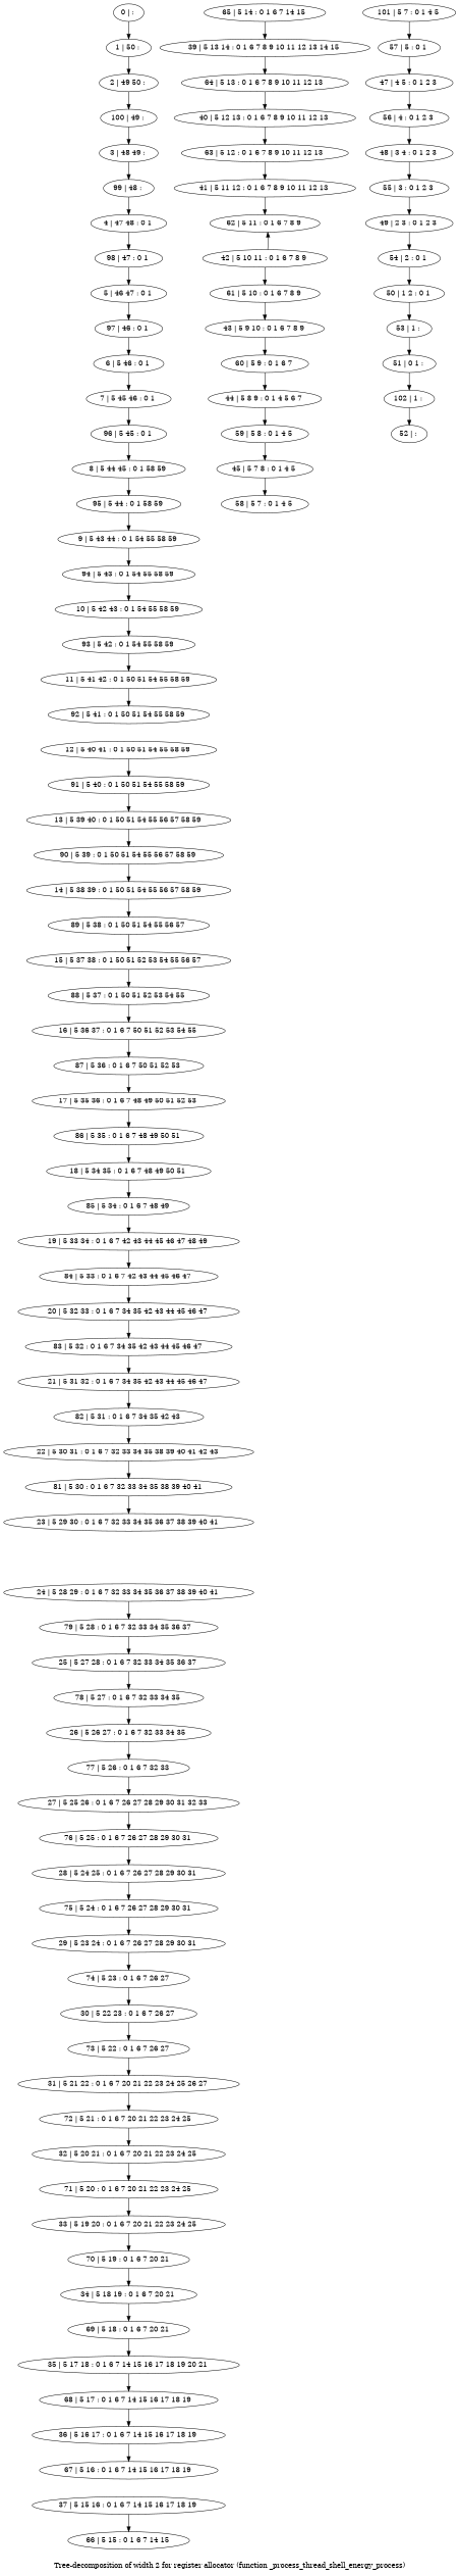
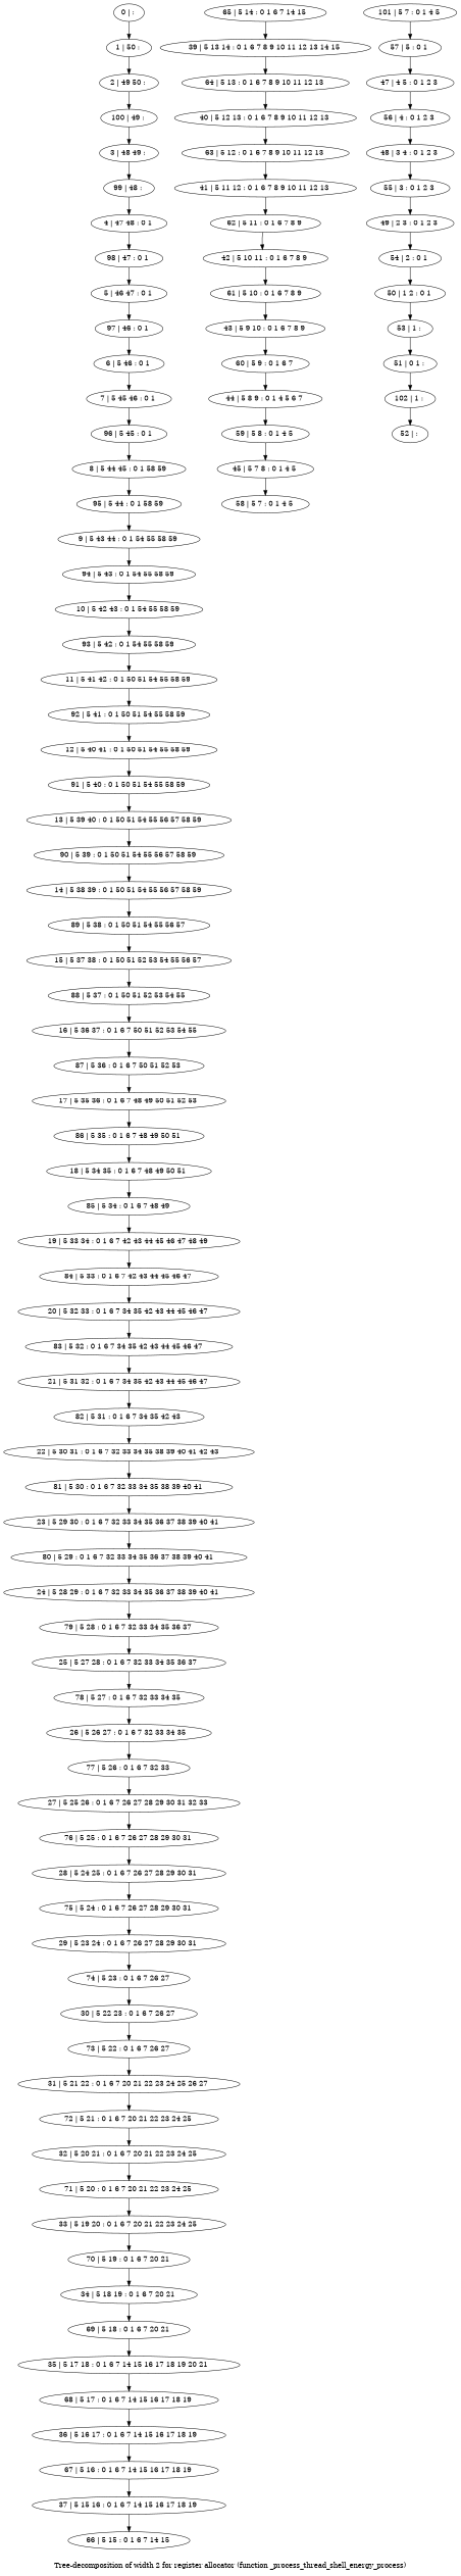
  digraph {
    label="Tree-decomposition of width 2 for register allocator (function _process_thread_shell_energy_process)"
    n1 [label="0 | : "]
    n2 [label="1 | 50 : "]
    n3 [label="2 | 49 50 : "]
    n4 [label="100 | 49 : "]
    n5 [label="3 | 48 49 : "]
    n6 [label="99 | 48 : "]
    n7 [label="4 | 47 48 : 0 1 "]
    n8 [label="98 | 47 : 0 1 "]
    n9 [label="5 | 46 47 : 0 1 "]
    n10 [label="97 | 46 : 0 1 "]
    n11 [label="6 | 5 46 : 0 1 "]
    n12 [label="7 | 5 45 46 : 0 1 "]
    n13 [label="96 | 5 45 : 0 1 "]
    n14 [label="8 | 5 44 45 : 0 1 58 59 "]
    n15 [label="95 | 5 44 : 0 1 58 59 "]
    n16 [label="9 | 5 43 44 : 0 1 54 55 58 59 "]
    n17 [label="94 | 5 43 : 0 1 54 55 58 59 "]
    n18 [label="10 | 5 42 43 : 0 1 54 55 58 59 "]
    n19 [label="93 | 5 42 : 0 1 54 55 58 59 "]
    n20 [label="11 | 5 41 42 : 0 1 50 51 54 55 58 59 "]
    n21 [label="92 | 5 41 : 0 1 50 51 54 55 58 59 "]
    n22 [label="12 | 5 40 41 : 0 1 50 51 54 55 58 59 "]
    n23 [label="91 | 5 40 : 0 1 50 51 54 55 58 59 "]
    n24 [label="13 | 5 39 40 : 0 1 50 51 54 55 56 57 58 59 "]
    n25 [label="90 | 5 39 : 0 1 50 51 54 55 56 57 58 59 "]
    n26 [label="14 | 5 38 39 : 0 1 50 51 54 55 56 57 58 59 "]
    n27 [label="89 | 5 38 : 0 1 50 51 54 55 56 57 "]
    n28 [label="15 | 5 37 38 : 0 1 50 51 52 53 54 55 56 57 "]
    n29 [label="88 | 5 37 : 0 1 50 51 52 53 54 55 "]
    n30 [label="16 | 5 36 37 : 0 1 6 7 50 51 52 53 54 55 "]
    n31 [label="87 | 5 36 : 0 1 6 7 50 51 52 53 "]
    n32 [label="17 | 5 35 36 : 0 1 6 7 48 49 50 51 52 53 "]
    n33 [label="86 | 5 35 : 0 1 6 7 48 49 50 51 "]
    n34 [label="18 | 5 34 35 : 0 1 6 7 48 49 50 51 "]
    n35 [label="85 | 5 34 : 0 1 6 7 48 49 "]
    n36 [label="19 | 5 33 34 : 0 1 6 7 42 43 44 45 46 47 48 49 "]
    n37 [label="84 | 5 33 : 0 1 6 7 42 43 44 45 46 47 "]
    n38 [label="20 | 5 32 33 : 0 1 6 7 34 35 42 43 44 45 46 47 "]
    n39 [label="83 | 5 32 : 0 1 6 7 34 35 42 43 44 45 46 47 "]
    n40 [label="21 | 5 31 32 : 0 1 6 7 34 35 42 43 44 45 46 47 "]
    n41 [label="82 | 5 31 : 0 1 6 7 34 35 42 43 "]
    n42 [label="22 | 5 30 31 : 0 1 6 7 32 33 34 35 38 39 40 41 42 43 "]
    n43 [label="81 | 5 30 : 0 1 6 7 32 33 34 35 38 39 40 41 "]
    n44 [label="23 | 5 29 30 : 0 1 6 7 32 33 34 35 36 37 38 39 40 41 "]
+   n45 [label="80 | 5 29 : 0 1 6 7 32 33 34 35 36 37 38 39 40 41 "]
    n46 [label="24 | 5 28 29 : 0 1 6 7 32 33 34 35 36 37 38 39 40 41 "]
    n47 [label="79 | 5 28 : 0 1 6 7 32 33 34 35 36 37 "]
    n48 [label="25 | 5 27 28 : 0 1 6 7 32 33 34 35 36 37 "]
    n49 [label="78 | 5 27 : 0 1 6 7 32 33 34 35 "]
    n50 [label="26 | 5 26 27 : 0 1 6 7 32 33 34 35 "]
    n51 [label="77 | 5 26 : 0 1 6 7 32 33 "]
    n52 [label="27 | 5 25 26 : 0 1 6 7 26 27 28 29 30 31 32 33 "]
    n53 [label="76 | 5 25 : 0 1 6 7 26 27 28 29 30 31 "]
    n54 [label="28 | 5 24 25 : 0 1 6 7 26 27 28 29 30 31 "]
    n55 [label="75 | 5 24 : 0 1 6 7 26 27 28 29 30 31 "]
    n56 [label="29 | 5 23 24 : 0 1 6 7 26 27 28 29 30 31 "]
    n57 [label="74 | 5 23 : 0 1 6 7 26 27 "]
    n58 [label="30 | 5 22 23 : 0 1 6 7 26 27 "]
    n59 [label="73 | 5 22 : 0 1 6 7 26 27 "]
    n60 [label="31 | 5 21 22 : 0 1 6 7 20 21 22 23 24 25 26 27 "]
    n61 [label="72 | 5 21 : 0 1 6 7 20 21 22 23 24 25 "]
    n62 [label="32 | 5 20 21 : 0 1 6 7 20 21 22 23 24 25 "]
    n63 [label="71 | 5 20 : 0 1 6 7 20 21 22 23 24 25 "]
    n64 [label="33 | 5 19 20 : 0 1 6 7 20 21 22 23 24 25 "]
    n65 [label="70 | 5 19 : 0 1 6 7 20 21 "]
    n66 [label="34 | 5 18 19 : 0 1 6 7 20 21 "]
    n67 [label="69 | 5 18 : 0 1 6 7 20 21 "]
    n68 [label="35 | 5 17 18 : 0 1 6 7 14 15 16 17 18 19 20 21 "]
    n69 [label="68 | 5 17 : 0 1 6 7 14 15 16 17 18 19 "]
    n70 [label="36 | 5 16 17 : 0 1 6 7 14 15 16 17 18 19 "]
    n71 [label="67 | 5 16 : 0 1 6 7 14 15 16 17 18 19 "]
    n72 [label="37 | 5 15 16 : 0 1 6 7 14 15 16 17 18 19 "]
    n73 [label="66 | 5 15 : 0 1 6 7 14 15 "]
    n74 [label="65 | 5 14 : 0 1 6 7 14 15 "]
    n75 [label="39 | 5 13 14 : 0 1 6 7 8 9 10 11 12 13 14 15 "]
    n76 [label="64 | 5 13 : 0 1 6 7 8 9 10 11 12 13 "]
    n77 [label="40 | 5 12 13 : 0 1 6 7 8 9 10 11 12 13 "]
    n78 [label="63 | 5 12 : 0 1 6 7 8 9 10 11 12 13 "]
    n79 [label="41 | 5 11 12 : 0 1 6 7 8 9 10 11 12 13 "]
    n80 [label="62 | 5 11 : 0 1 6 7 8 9 "]
    n81 [label="42 | 5 10 11 : 0 1 6 7 8 9 "]
    n82 [label="61 | 5 10 : 0 1 6 7 8 9 "]
    n83 [label="43 | 5 9 10 : 0 1 6 7 8 9 "]
    n84 [label="60 | 5 9 : 0 1 6 7 "]
    n85 [label="44 | 5 8 9 : 0 1 4 5 6 7 "]
    n86 [label="59 | 5 8 : 0 1 4 5 "]
    n87 [label="45 | 5 7 8 : 0 1 4 5 "]
    n88 [label="58 | 5 7 : 0 1 4 5 "]
    n89 [label="101 | 5 7 : 0 1 4 5 "]
    n90 [label="57 | 5 : 0 1 "]
    n91 [label="47 | 4 5 : 0 1 2 3 "]
    n92 [label="56 | 4 : 0 1 2 3 "]
    n93 [label="48 | 3 4 : 0 1 2 3 "]
    n94 [label="55 | 3 : 0 1 2 3 "]
    n95 [label="49 | 2 3 : 0 1 2 3 "]
    n96 [label="54 | 2 : 0 1 "]
    n97 [label="50 | 1 2 : 0 1 "]
    n98 [label="53 | 1 : "]
    n99 [label="51 | 0 1 : "]
    n100 [label="102 | 1 : "]
    n101 [label="52 | : "]
    n1 -> n2
    n2 -> n3
    n3 -> n4
    n4 -> n5
    n5 -> n6
    n6 -> n7
    n7 -> n8
    n8 -> n9
    n9 -> n10
    n10 -> n11
    n11 -> n12
    n12 -> n13
    n13 -> n14
    n14 -> n15
    n15 -> n16
    n16 -> n17
    n17 -> n18
    n18 -> n19
    n19 -> n20
    n20 -> n21
+   n21 -> n22
    n22 -> n23
    n23 -> n24
    n24 -> n25
    n25 -> n26
    n26 -> n27
    n27 -> n28
    n28 -> n29
    n29 -> n30
    n30 -> n31
    n31 -> n32
    n32 -> n33
    n33 -> n34
    n34 -> n35
    n35 -> n36
    n36 -> n37
    n37 -> n38
    n38 -> n39
    n39 -> n40
    n40 -> n41
    n41 -> n42
    n42 -> n43
    n43 -> n44
+   n44 -> n45
+   n45 -> n46
    n46 -> n47
    n47 -> n48
    n48 -> n49
    n49 -> n50
    n50 -> n51
    n51 -> n52
    n52 -> n53
    n53 -> n54
    n54 -> n55
    n55 -> n56
    n56 -> n57
    n57 -> n58
    n58 -> n59
    n59 -> n60
    n60 -> n61
    n61 -> n62
    n62 -> n63
    n63 -> n64
    n64 -> n65
    n65 -> n66
    n66 -> n67
    n67 -> n68
    n68 -> n69
    n69 -> n70
    n70 -> n71
+   n71 -> n72
    n72 -> n73
    n74 -> n75
    n75 -> n76
    n76 -> n77
    n77 -> n78
    n78 -> n79
    n79 -> n80
-   n81 -> n80
+   n80 -> n81
    n81 -> n82
    n82 -> n83
    n83 -> n84
    n84 -> n85
    n85 -> n86
    n86 -> n87
    n87 -> n88
    n89 -> n90
    n90 -> n91
    n91 -> n92
    n92 -> n93
    n93 -> n94
    n94 -> n95
    n95 -> n96
    n96 -> n97
    n97 -> n98
    n98 -> n99
    n99 -> n100
    n100 -> n101
  }
